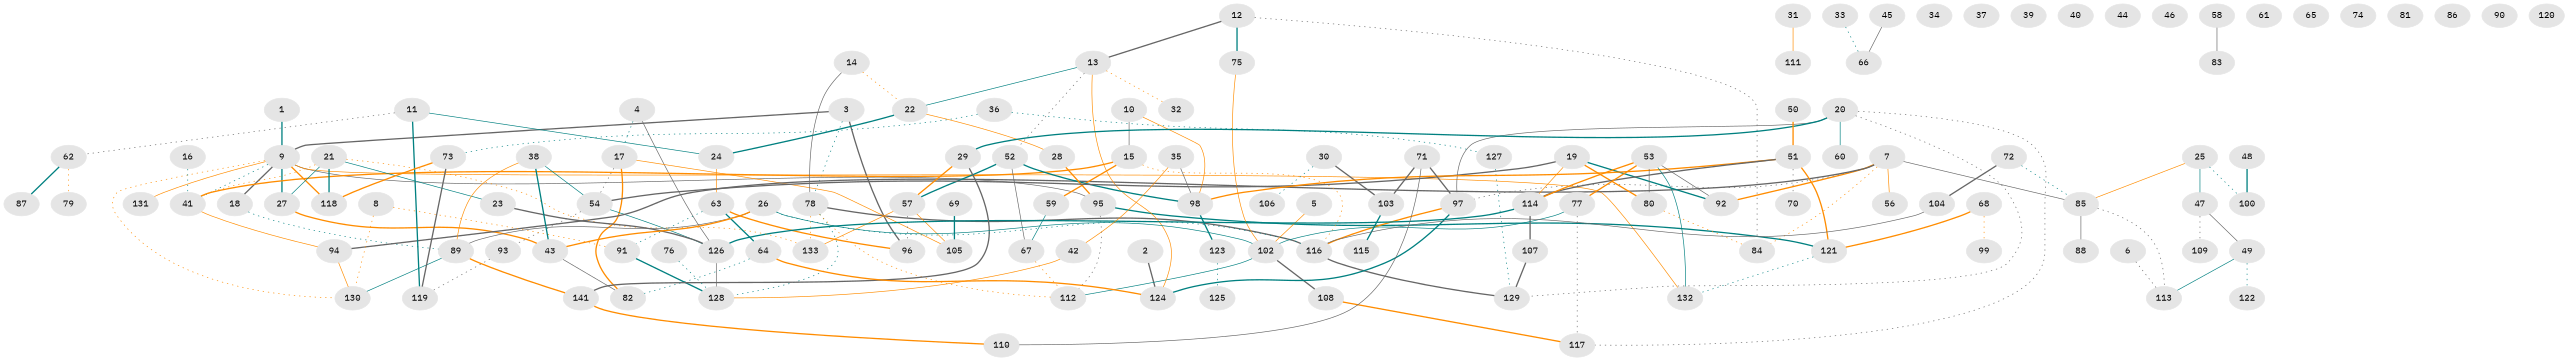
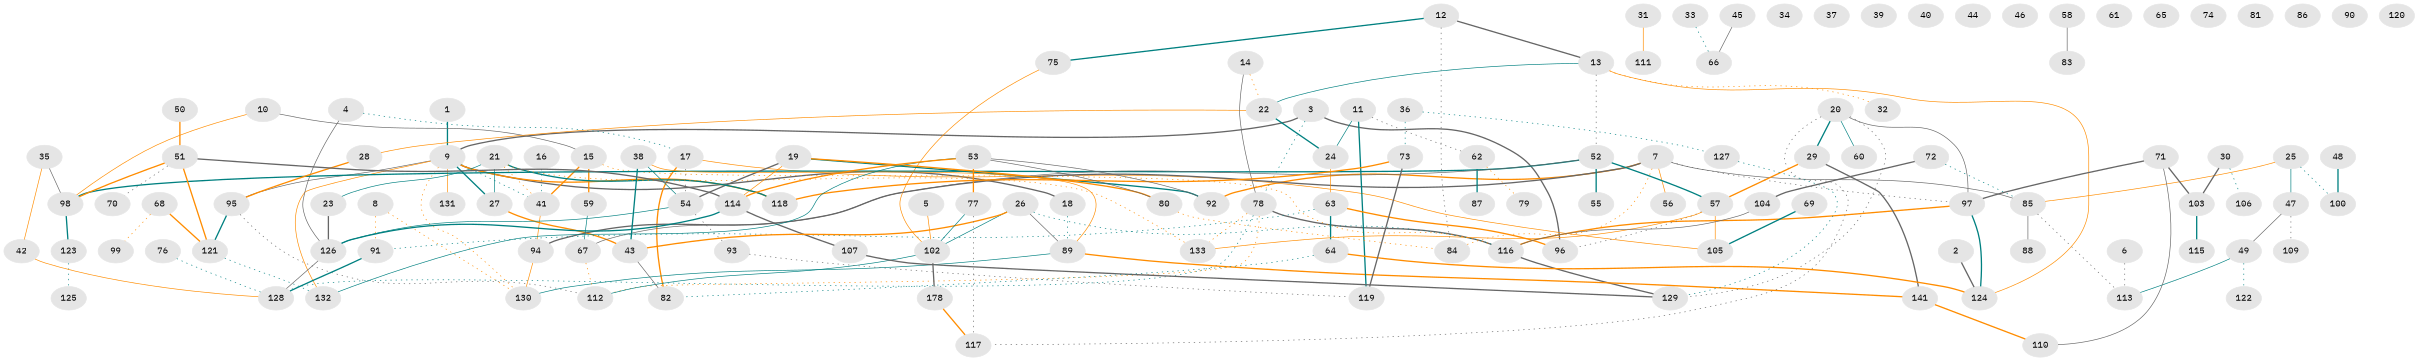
  graph {
    fontname="IBM Plex Mono"
    node [color=gray90 fontname="IBM Plex Mono" style=filled]
    edge [color=darkorange fontname="IBM Plex Mono" style=bold]
    1
    9
    130
    18
    27
    41
    95
    118
    132
    131
    2
    124
    3
    78
    96
    116
    133
    128
    112
    4
    17
    126
    54
    82
    105
    5
    102
-   108
+   108 [label=178]
    6
    113
    7
    56
    84
    85
    92
    94
    97
    88
    8
    91
    89
    43
    121
    10
    15
    98
    59
    123
    11
    24
    62
    119
    63
    79
    87
    12
    13
    75
    22
    32
    52
    28
    57
+   55
    67
    14
    129
    16
    93
    n70 [label=141]
    19
    80
    114
    107
    20
    29
    60
    117
    21
    23
    64
    25
    47
    100
    49
    109
    26
    110
    30
    103
    106
    115
    31
    111
    33
    66
    34
    35
    42
    36
    73
    127
    37
    38
    39
    40
    44
    45
    46
    122
    48
    50
    51
    70
    53
    77
    58
    83
    61
    65
    68
    99
    69
    71
    72
    104
    74
    76
    81
    86
    90
    125
    120
    1 -- 9 [color=teal]
    9 -- 130 [style=dotted]
    9 -- 18 [color=gray40]
    9 -- 27 [color=teal]
    9 -- 41 [color=teal style=dotted]
    9 -- 95 [color=gray40 style=solid]
    9 -- 118
    9 -- 132 [style=solid]
    9 -- 131 [style=solid]
    18 -- 89 [color=teal style=dotted]
    27 -- 43
    41 -- 94 [style=solid]
    95 -- 112 [color=gray40 style=dotted]
    95 -- 121 [color=teal]
    2 -- 124 [color=gray40]
    3 -- 9 [color=gray40]
    3 -- 78 [color=teal style=dotted]
    3 -- 96 [color=gray40]
    78 -- 116 [color=gray40]
    78 -- 133 [style=dotted]
    78 -- 128 [color=teal style=dotted]
    78 -- 112 [style=dotted]
    116 -- 129 [color=gray40]
    4 -- 17 [color=teal style=dotted]
    4 -- 126 [color=gray40 style=solid]
    17 -- 54 [color=gray40 style=dotted]
    17 -- 82
    17 -- 105 [style=solid]
    126 -- 128 [color=gray40 style=solid]
    54 -- 126 [color=teal style=solid]
    54 -- 93 [color=gray40 style=dotted]
    5 -- 102 [style=solid]
    102 -- 112 [color=teal style=solid]
    102 -- 108 [color=gray40]
    108 -- 117
    6 -- 113 [color=gray40 style=dotted]
    7 -- 56 [style=solid]
    7 -- 84 [style=dotted]
    7 -- 85 [color=gray40 style=solid]
    7 -- 92
    7 -- 94 [color=gray40]
    7 -- 97 [color=gray40 style=dotted]
    85 -- 113 [color=gray40 style=dotted]
    85 -- 88 [color=gray40 style=solid]
    94 -- 130 [style=solid]
    97 -- 124 [color=teal]
    97 -- 116
    8 -- 130 [style=dotted]
    8 -- 91 [style=dotted]
    91 -- 128 [color=teal]
    89 -- 130 [color=teal style=solid]
    89 -- n70
    43 -- 82 [color=gray40 style=solid]
    121 -- 132 [color=teal style=dotted]
    10 -- 15 [color=gray40 style=solid]
    10 -- 98 [style=solid]
    15 -- 41
    15 -- 116 [style=dotted]
    15 -- 59
    98 -- 123 [color=teal]
    59 -- 67 [color=teal style=solid]
    123 -- 125 [color=teal style=dotted]
    11 -- 24 [color=teal style=solid]
    11 -- 62 [color=gray40 style=dotted]
    11 -- 119 [color=teal]
    24 -- 63 [style=solid]
    62 -- 79 [style=dotted]
    62 -- 87 [color=teal]
    63 -- 96
    63 -- 91 [color=teal style=dotted]
    63 -- 64 [color=teal]
    12 -- 84 [color=gray40 style=dotted]
    12 -- 13 [color=gray40]
    12 -- 75 [color=teal]
    13 -- 124 [style=solid]
    13 -- 22 [color=teal style=solid]
    13 -- 32 [style=dotted]
    13 -- 52 [color=gray40 style=dotted]
    75 -- 102 [style=solid]
    22 -- 24 [color=teal]
    22 -- 28 [style=solid]
    52 -- 98 [color=teal]
    52 -- 57 [color=teal]
+   52 -- 55 [color=teal]
    52 -- 67 [color=gray40 style=solid]
    28 -- 95
    57 -- 96 [color=gray40 style=dotted]
    57 -- 133 [style=solid]
    57 -- 105 [style=solid]
    67 -- 112 [style=dotted]
    14 -- 78 [color=gray40 style=solid]
    14 -- 22 [style=dotted]
    16 -- 41 [color=teal style=dotted]
    93 -- 119 [color=gray40 style=dotted]
    n70 -- 110
    19 -- 54 [color=gray40]
    19 -- 92 [color=teal]
    19 -- 80
    19 -- 114 [style=solid]
    80 -- 84 [style=dotted]
    114 -- 126 [color=teal]
    114 -- 107 [color=gray40]
    107 -- 129 [color=gray40]
    20 -- 97 [color=gray40 style=solid]
    20 -- 129 [color=gray40 style=dotted]
    20 -- 29 [color=teal]
    20 -- 60 [color=teal style=solid]
    20 -- 117 [color=gray40 style=dotted]
    29 -- 57
    29 -- n70 [color=gray40]
    21 -- 27 [color=teal style=solid]
    21 -- 41 [style=dotted]
    21 -- 118 [color=teal]
    21 -- 133 [style=dotted]
    21 -- 23 [color=teal style=solid]
    23 -- 126 [color=gray40]
    64 -- 124
    64 -- 82 [color=teal style=dotted]
    25 -- 85 [style=solid]
    25 -- 47 [color=teal style=solid]
    25 -- 100 [color=teal style=dotted]
    47 -- 49 [color=gray40 style=solid]
    47 -- 109 [color=gray40 style=dotted]
    49 -- 113 [color=teal style=solid]
    49 -- 122 [color=teal style=dotted]
    26 -- 116 [color=teal style=dotted]
    26 -- 102 [color=teal style=solid]
    26 -- 89 [color=gray40 style=solid]
    26 -- 43
    30 -- 103 [color=gray40]
    30 -- 106 [color=teal style=dotted]
    103 -- 115 [color=teal]
    31 -- 111 [style=solid]
    33 -- 66 [color=teal style=dotted]
    35 -- 98 [color=gray40 style=solid]
    35 -- 42 [style=solid]
    42 -- 128 [style=solid]
    36 -- 73 [color=teal style=dotted]
    36 -- 127 [color=teal style=dotted]
    73 -- 118
    73 -- 119 [color=gray40]
    127 -- 129 [color=teal style=dotted]
    38 -- 54 [color=teal style=solid]
    38 -- 89 [style=solid]
    38 -- 43 [color=teal]
    45 -- 66 [color=gray40 style=solid]
    48 -- 100 [color=teal]
    50 -- 51
    51 -- 121
    51 -- 98
    51 -- 114 [color=gray40]
    51 -- 70 [color=gray40 style=dotted]
    53 -- 132 [color=teal style=solid]
    53 -- 92 [color=gray40 style=solid]
    53 -- 80 [color=gray40 style=solid]
    53 -- 114
    53 -- 77
    77 -- 102 [color=teal style=solid]
    77 -- 117 [color=gray40 style=dotted]
    58 -- 83 [color=gray40 style=solid]
    68 -- 121
    68 -- 99 [style=dotted]
    69 -- 105 [color=teal]
    71 -- 97 [color=gray40]
    71 -- 110 [color=gray40 style=solid]
    71 -- 103 [color=gray40]
    72 -- 85 [color=teal style=dotted]
    72 -- 104 [color=gray40]
    104 -- 116 [color=gray40 style=solid]
    76 -- 128 [color=teal style=dotted]
  }
